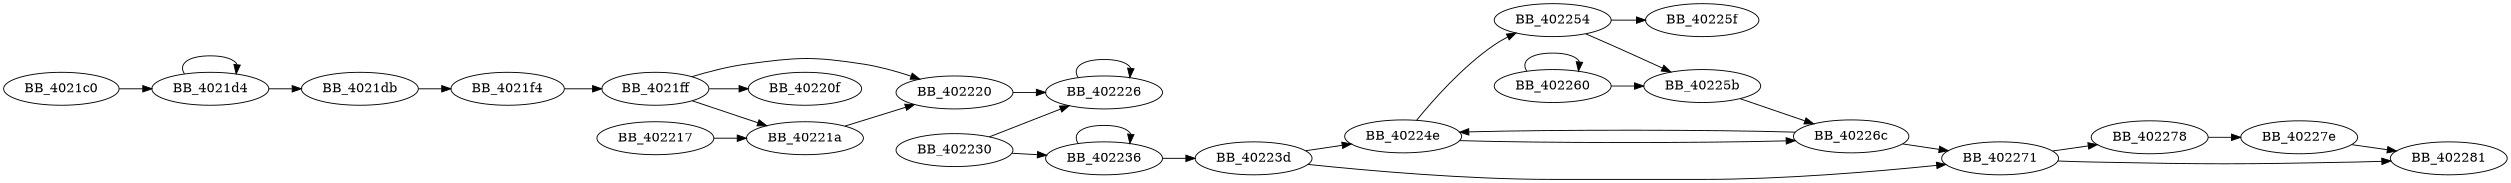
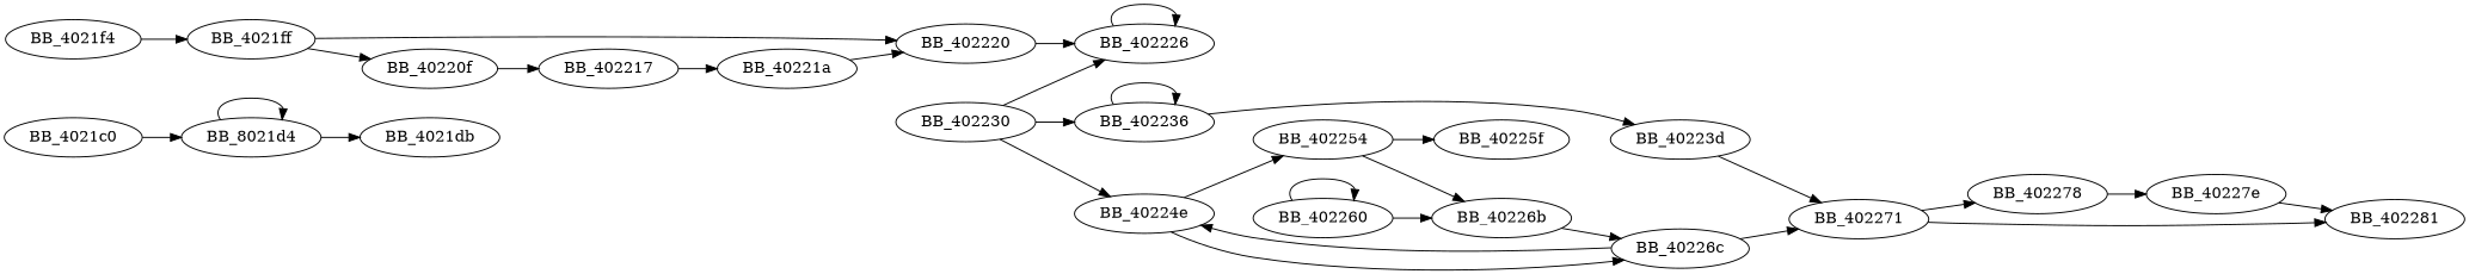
  digraph {
    rankdir=LR
    BB_4021c0
-   BB_4021d4
+   BB_4021d4 [label=BB_8021d4]
    BB_4021db
    BB_4021f4
    BB_4021ff
    BB_402220
    BB_402226
    BB_40220f
    BB_40221a
    BB_402217
    BB_402230
    BB_402236
    BB_40223d
    BB_40224e
    BB_402271
    BB_402254
    BB_40226c
    BB_402278
    BB_402281
    BB_40225f
-   BB_40226b [label=BB_40225b]
+   BB_40226b
    BB_40227e
    BB_402260
    BB_4021c0 -> BB_4021d4
    BB_4021d4 -> BB_4021d4
    BB_4021d4 -> BB_4021db
-   BB_4021db -> BB_4021f4
    BB_4021f4 -> BB_4021ff
    BB_4021ff -> BB_402220
    BB_4021ff -> BB_40220f
-   BB_4021ff -> BB_40221a
    BB_402220 -> BB_402226
    BB_402226 -> BB_402226
+   BB_40220f -> BB_402217
    BB_40221a -> BB_402220
    BB_402217 -> BB_40221a
    BB_402230 -> BB_402226
    BB_402230 -> BB_402236
    BB_402236 -> BB_402236
    BB_402236 -> BB_40223d
-   BB_40223d -> BB_40224e
+   BB_402230 -> BB_40224e
    BB_40223d -> BB_402271
    BB_40224e -> BB_402254
    BB_40224e -> BB_40226c
    BB_402271 -> BB_402278
    BB_402271 -> BB_402281
    BB_402254 -> BB_40225f
    BB_402254 -> BB_40226b
    BB_40226c -> BB_40224e
    BB_40226c -> BB_402271
    BB_402278 -> BB_40227e
    BB_40226b -> BB_40226c
    BB_40227e -> BB_402281
    BB_402260 -> BB_40226b
    BB_402260 -> BB_402260
  }
